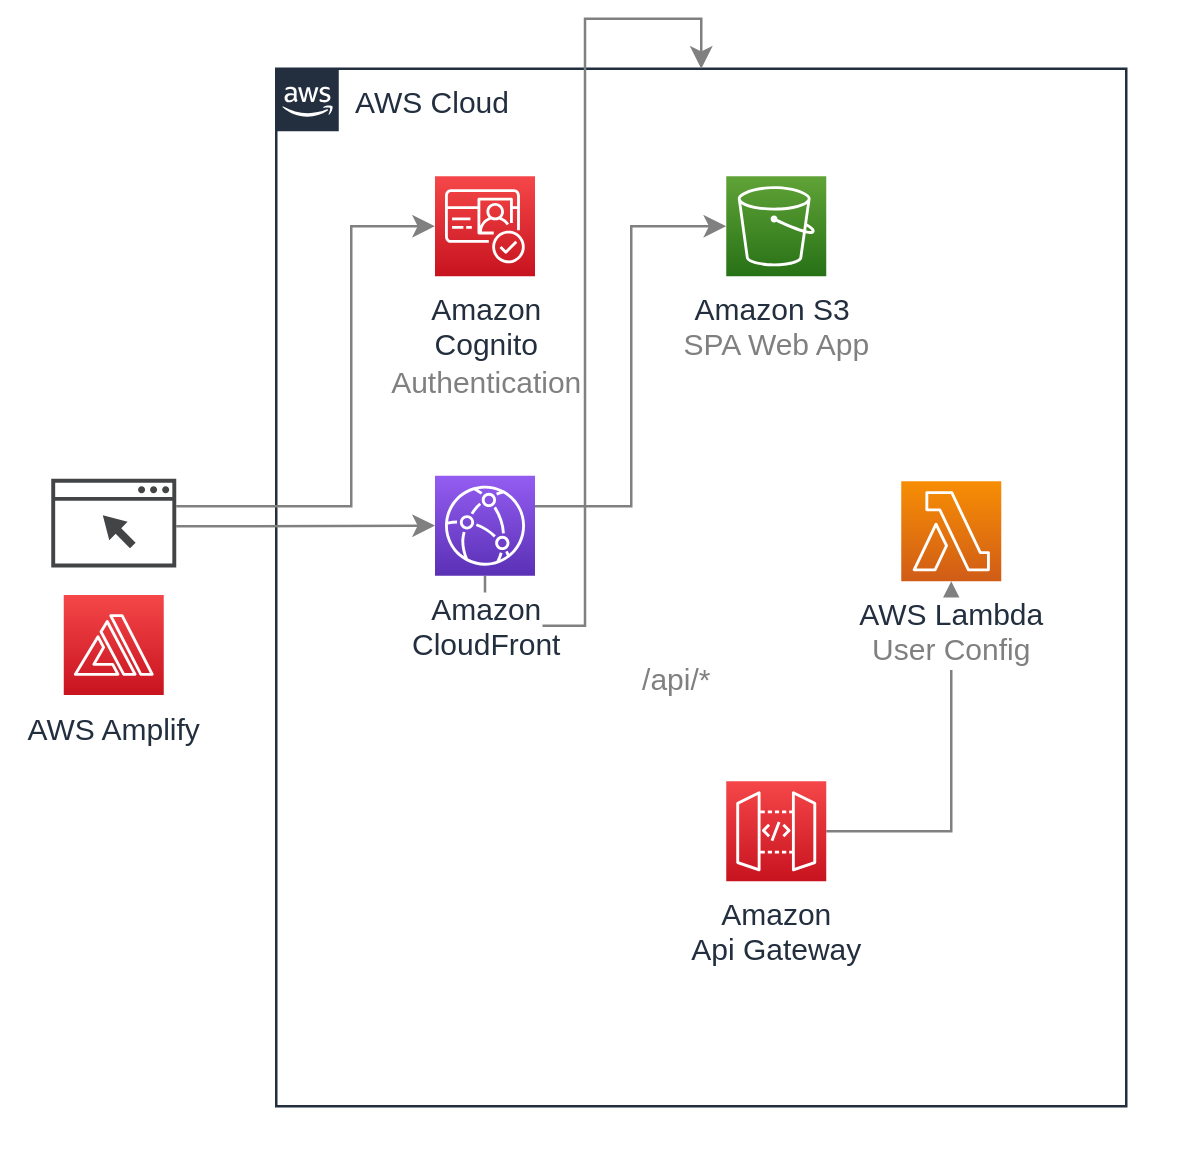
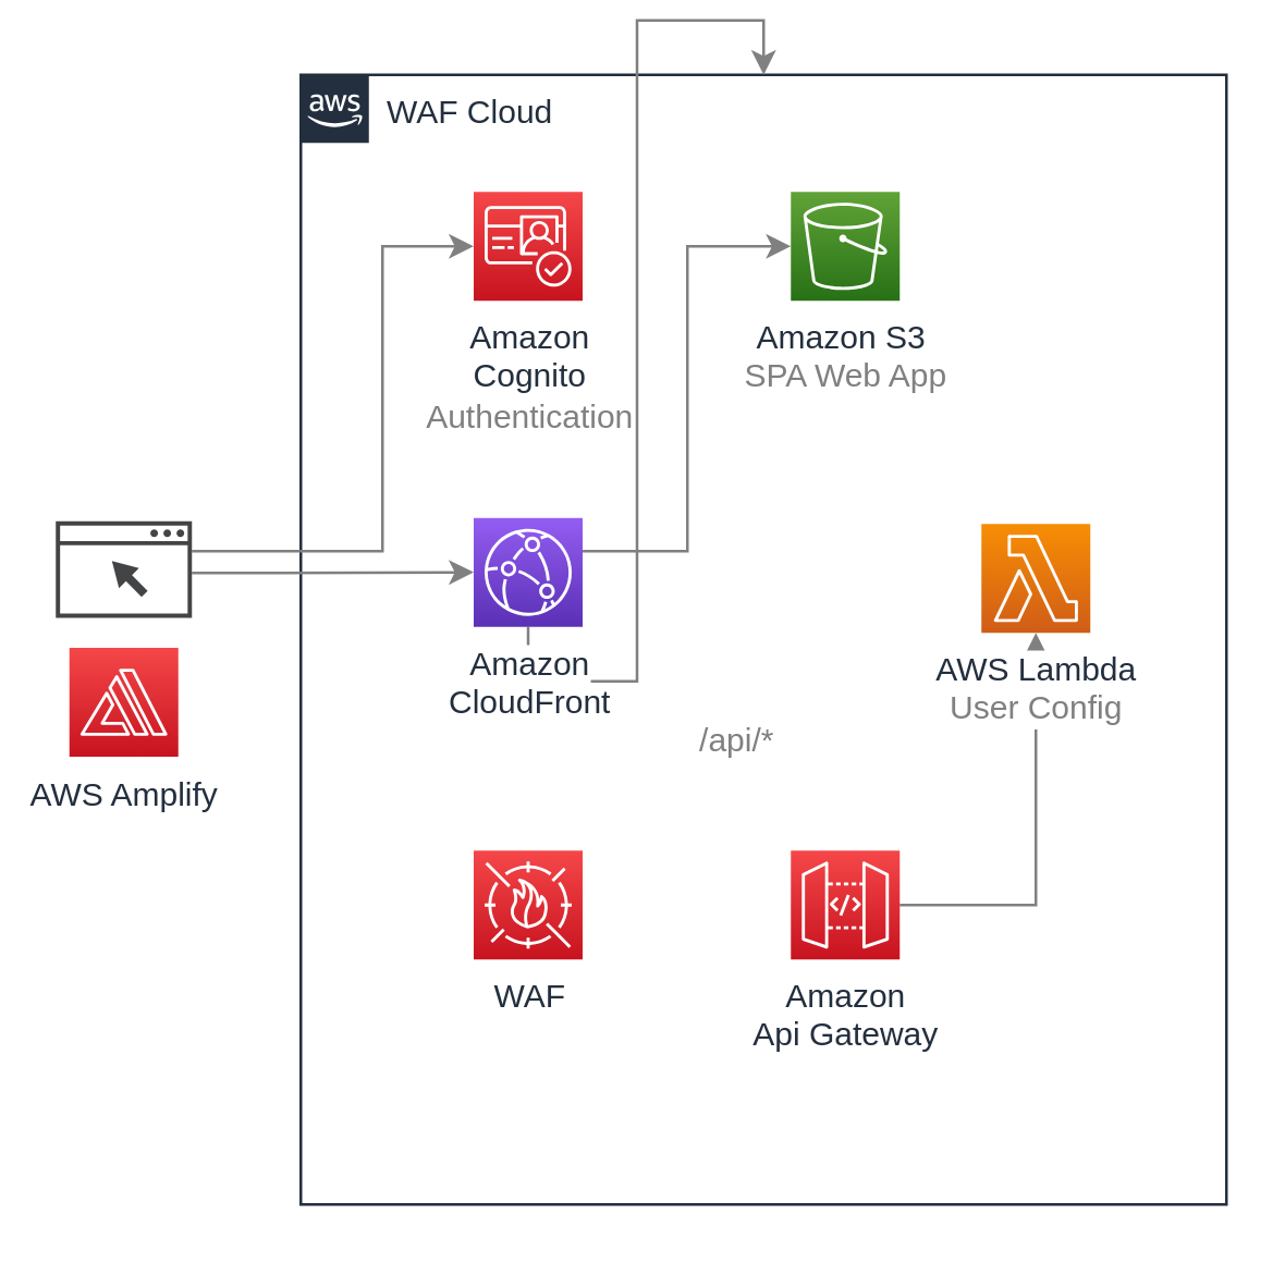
  <mxCell id="0" />
  <mxCell id="1" parent="0" />
- <mxCell id="2" value="AWS Cloud" style="points=[[0,0],[0.25,0],[0.5,0],[0.75,0],[1,0],[1,0.25],[1,0.5],[1,0.75],[1,1],[0.75,1],[0.5,1],[0.25,1],[0,1],[0,0.75],[0,0.5],[0,0.25]];outlineConnect=0;gradientColor=none;html=1;whiteSpace=wrap;fontSize=12;fontStyle=0;shape=mxgraph.aws4.group;grIcon=mxgraph.aws4.group_aws_cloud_alt;strokeColor=#232F3E;fillColor=none;verticalAlign=top;align=left;spacingLeft=30;fontColor=#232F3E;dashed=0;" parent="1" vertex="1"><mxGeometry x="110" y="20" width="340" height="415" as="geometry" /></mxCell>
+ <mxCell id="2" value="WAF Cloud" style="points=[[0,0],[0.25,0],[0.5,0],[0.75,0],[1,0],[1,0.25],[1,0.5],[1,0.75],[1,1],[0.75,1],[0.5,1],[0.25,1],[0,1],[0,0.75],[0,0.5],[0,0.25]];outlineConnect=0;gradientColor=none;html=1;whiteSpace=wrap;fontSize=12;fontStyle=0;shape=mxgraph.aws4.group;grIcon=mxgraph.aws4.group_aws_cloud_alt;strokeColor=#232F3E;fillColor=none;verticalAlign=top;align=left;spacingLeft=30;fontColor=#232F3E;dashed=0;" parent="1" vertex="1"><mxGeometry x="110" y="20" width="340" height="415" as="geometry" /></mxCell>
  <mxCell id="3" style="edgeStyle=orthogonalEdgeStyle;rounded=0;orthogonalLoop=1;jettySize=auto;html=1;fontColor=#808080;strokeColor=#808080;" parent="1" source="11" target="14" edge="1"><mxGeometry relative="1" as="geometry" /></mxCell>
  <mxCell id="4" style="edgeStyle=orthogonalEdgeStyle;rounded=0;orthogonalLoop=1;jettySize=auto;html=1;entryX=0;entryY=0.5;entryDx=0;entryDy=0;entryPerimeter=0;strokeColor=#808080;" parent="1" source="6" target="12" edge="1"><mxGeometry relative="1" as="geometry"><Array as="points"><mxPoint x="252" y="195" /><mxPoint x="252" y="83" /></Array></mxGeometry></mxCell>
  <mxCell id="5" style="edgeStyle=orthogonalEdgeStyle;rounded=0;orthogonalLoop=1;jettySize=auto;html=1;fontSize=11;fontColor=default;strokeColor=#808080;" edge="1" parent="1" source="6" target="2"><mxGeometry relative="1" as="geometry" /></mxCell>
  <mxCell id="6" value="&lt;span style=&quot;background-color: rgb(255 , 255 , 255)&quot;&gt;Amazon&lt;br&gt;CloudFront&lt;/span&gt;" style="points=[[0,0,0],[0.25,0,0],[0.5,0,0],[0.75,0,0],[1,0,0],[0,1,0],[0.25,1,0],[0.5,1,0],[0.75,1,0],[1,1,0],[0,0.25,0],[0,0.5,0],[0,0.75,0],[1,0.25,0],[1,0.5,0],[1,0.75,0]];outlineConnect=0;fontColor=#232F3E;gradientColor=#945DF2;gradientDirection=north;fillColor=#5A30B5;strokeColor=#ffffff;dashed=0;verticalLabelPosition=bottom;verticalAlign=top;align=center;html=1;fontSize=12;fontStyle=0;aspect=fixed;shape=mxgraph.aws4.resourceIcon;resIcon=mxgraph.aws4.cloudfront;rounded=0;" parent="1" vertex="1"><mxGeometry x="173.5" y="182.75" width="40" height="40" as="geometry" /></mxCell>
  <mxCell id="7" value="AWS Amplify" style="points=[[0,0,0],[0.25,0,0],[0.5,0,0],[0.75,0,0],[1,0,0],[0,1,0],[0.25,1,0],[0.5,1,0],[0.75,1,0],[1,1,0],[0,0.25,0],[0,0.5,0],[0,0.75,0],[1,0.25,0],[1,0.5,0],[1,0.75,0]];outlineConnect=0;fontColor=#232F3E;gradientColor=#F54749;gradientDirection=north;fillColor=#C7131F;strokeColor=#ffffff;dashed=0;verticalLabelPosition=bottom;verticalAlign=top;align=center;html=1;fontSize=12;fontStyle=0;aspect=fixed;shape=mxgraph.aws4.resourceIcon;resIcon=mxgraph.aws4.amplify;" parent="1" vertex="1"><mxGeometry x="25" y="230.5" width="40" height="40" as="geometry" /></mxCell>
  <mxCell id="8" style="edgeStyle=orthogonalEdgeStyle;rounded=0;orthogonalLoop=1;jettySize=auto;html=1;entryX=0;entryY=0.5;entryDx=0;entryDy=0;entryPerimeter=0;strokeColor=#808080;" parent="1" source="10" target="6" edge="1"><mxGeometry relative="1" as="geometry"><Array as="points"><mxPoint x="90" y="203" /><mxPoint x="90" y="203" /></Array></mxGeometry></mxCell>
  <mxCell id="9" style="edgeStyle=orthogonalEdgeStyle;rounded=0;orthogonalLoop=1;jettySize=auto;html=1;entryX=0;entryY=0.5;entryDx=0;entryDy=0;entryPerimeter=0;strokeColor=#808080;" parent="1" source="10" target="13" edge="1"><mxGeometry relative="1" as="geometry"><Array as="points"><mxPoint x="140" y="195" /><mxPoint x="140" y="83" /></Array></mxGeometry></mxCell>
  <mxCell id="10" value="" style="pointerEvents=1;shadow=0;dashed=0;html=1;strokeColor=none;fillColor=#434445;aspect=fixed;labelPosition=center;verticalLabelPosition=bottom;verticalAlign=top;align=center;outlineConnect=0;shape=mxgraph.vvd.web_browser;" parent="1" vertex="1"><mxGeometry x="20" y="184" width="50" height="35.5" as="geometry" /></mxCell>
  <mxCell id="11" value="Amazon&lt;br&gt;Api Gateway" style="points=[[0,0,0],[0.25,0,0],[0.5,0,0],[0.75,0,0],[1,0,0],[0,1,0],[0.25,1,0],[0.5,1,0],[0.75,1,0],[1,1,0],[0,0.25,0],[0,0.5,0],[0,0.75,0],[1,0.25,0],[1,0.5,0],[1,0.75,0]];outlineConnect=0;fontColor=#232F3E;gradientColor=#F54749;gradientDirection=north;strokeColor=#ffffff;dashed=0;verticalLabelPosition=bottom;verticalAlign=top;align=center;html=1;fontSize=12;fontStyle=0;aspect=fixed;shape=mxgraph.aws4.resourceIcon;resIcon=mxgraph.aws4.api_gateway;fillColor=#C7131F;" parent="1" vertex="1"><mxGeometry x="290" y="305" width="40" height="40" as="geometry" /></mxCell>
  <mxCell id="12" value="Amazon S3&amp;nbsp;&lt;br&gt;&lt;font color=&quot;#808080&quot;&gt;SPA Web App&lt;/font&gt;" style="points=[[0,0,0],[0.25,0,0],[0.5,0,0],[0.75,0,0],[1,0,0],[0,1,0],[0.25,1,0],[0.5,1,0],[0.75,1,0],[1,1,0],[0,0.25,0],[0,0.5,0],[0,0.75,0],[1,0.25,0],[1,0.5,0],[1,0.75,0]];outlineConnect=0;fontColor=#232F3E;gradientColor=#60A337;gradientDirection=north;fillColor=#277116;strokeColor=#ffffff;dashed=0;verticalLabelPosition=bottom;verticalAlign=top;align=center;html=1;fontSize=12;fontStyle=0;aspect=fixed;shape=mxgraph.aws4.resourceIcon;resIcon=mxgraph.aws4.s3;" parent="1" vertex="1"><mxGeometry x="290" y="63" width="40" height="40" as="geometry" /></mxCell>
  <mxCell id="13" value="Amazon&lt;br&gt;Cognito&lt;br&gt;&lt;font color=&quot;#808080&quot;&gt;Authentication&lt;/font&gt;" style="points=[[0,0,0],[0.25,0,0],[0.5,0,0],[0.75,0,0],[1,0,0],[0,1,0],[0.25,1,0],[0.5,1,0],[0.75,1,0],[1,1,0],[0,0.25,0],[0,0.5,0],[0,0.75,0],[1,0.25,0],[1,0.5,0],[1,0.75,0]];outlineConnect=0;fontColor=#232F3E;gradientColor=#F54749;gradientDirection=north;fillColor=#C7131F;strokeColor=#ffffff;dashed=0;verticalLabelPosition=bottom;verticalAlign=top;align=center;html=1;fontSize=12;fontStyle=0;aspect=fixed;shape=mxgraph.aws4.resourceIcon;resIcon=mxgraph.aws4.cognito;" parent="1" vertex="1"><mxGeometry x="173.5" y="63" width="40" height="40" as="geometry" /></mxCell>
  <mxCell id="14" value="AWS Lambda&lt;br&gt;&lt;font color=&quot;#808080&quot;&gt;User Config&lt;/font&gt;" style="points=[[0,0,0],[0.25,0,0],[0.5,0,0],[0.75,0,0],[1,0,0],[0,1,0],[0.25,1,0],[0.5,1,0],[0.75,1,0],[1,1,0],[0,0.25,0],[0,0.5,0],[0,0.75,0],[1,0.25,0],[1,0.5,0],[1,0.75,0]];outlineConnect=0;fontColor=#232F3E;gradientColor=#F78E04;gradientDirection=north;fillColor=#D05C17;strokeColor=#ffffff;dashed=0;verticalLabelPosition=bottom;verticalAlign=top;align=center;html=1;fontSize=12;fontStyle=0;aspect=fixed;shape=mxgraph.aws4.resourceIcon;resIcon=mxgraph.aws4.lambda;labelBackgroundColor=#ffffff;" parent="1" vertex="1"><mxGeometry x="360" y="185" width="40" height="40" as="geometry" /></mxCell>
  <mxCell id="15" value="&lt;font color=&quot;#808080&quot;&gt;/api/*&lt;/font&gt;" style="text;html=1;align=center;verticalAlign=middle;resizable=0;points=[];autosize=1;" parent="1" vertex="1"><mxGeometry x="250" y="255" width="40" height="20" as="geometry" /></mxCell>
+ <mxCell id="16" value="WAF" style="sketch=0;points=[[0,0,0],[0.25,0,0],[0.5,0,0],[0.75,0,0],[1,0,0],[0,1,0],[0.25,1,0],[0.5,1,0],[0.75,1,0],[1,1,0],[0,0.25,0],[0,0.5,0],[0,0.75,0],[1,0.25,0],[1,0.5,0],[1,0.75,0]];outlineConnect=0;fontColor=#232F3E;gradientColor=#F54749;gradientDirection=north;fillColor=#C7131F;strokeColor=#ffffff;dashed=0;verticalLabelPosition=bottom;verticalAlign=top;align=center;html=1;fontSize=12;fontStyle=0;aspect=fixed;shape=mxgraph.aws4.resourceIcon;resIcon=mxgraph.aws4.waf;" vertex="1" parent="1"><mxGeometry x="173.5" y="305" width="40" height="40" as="geometry" /></mxCell>
